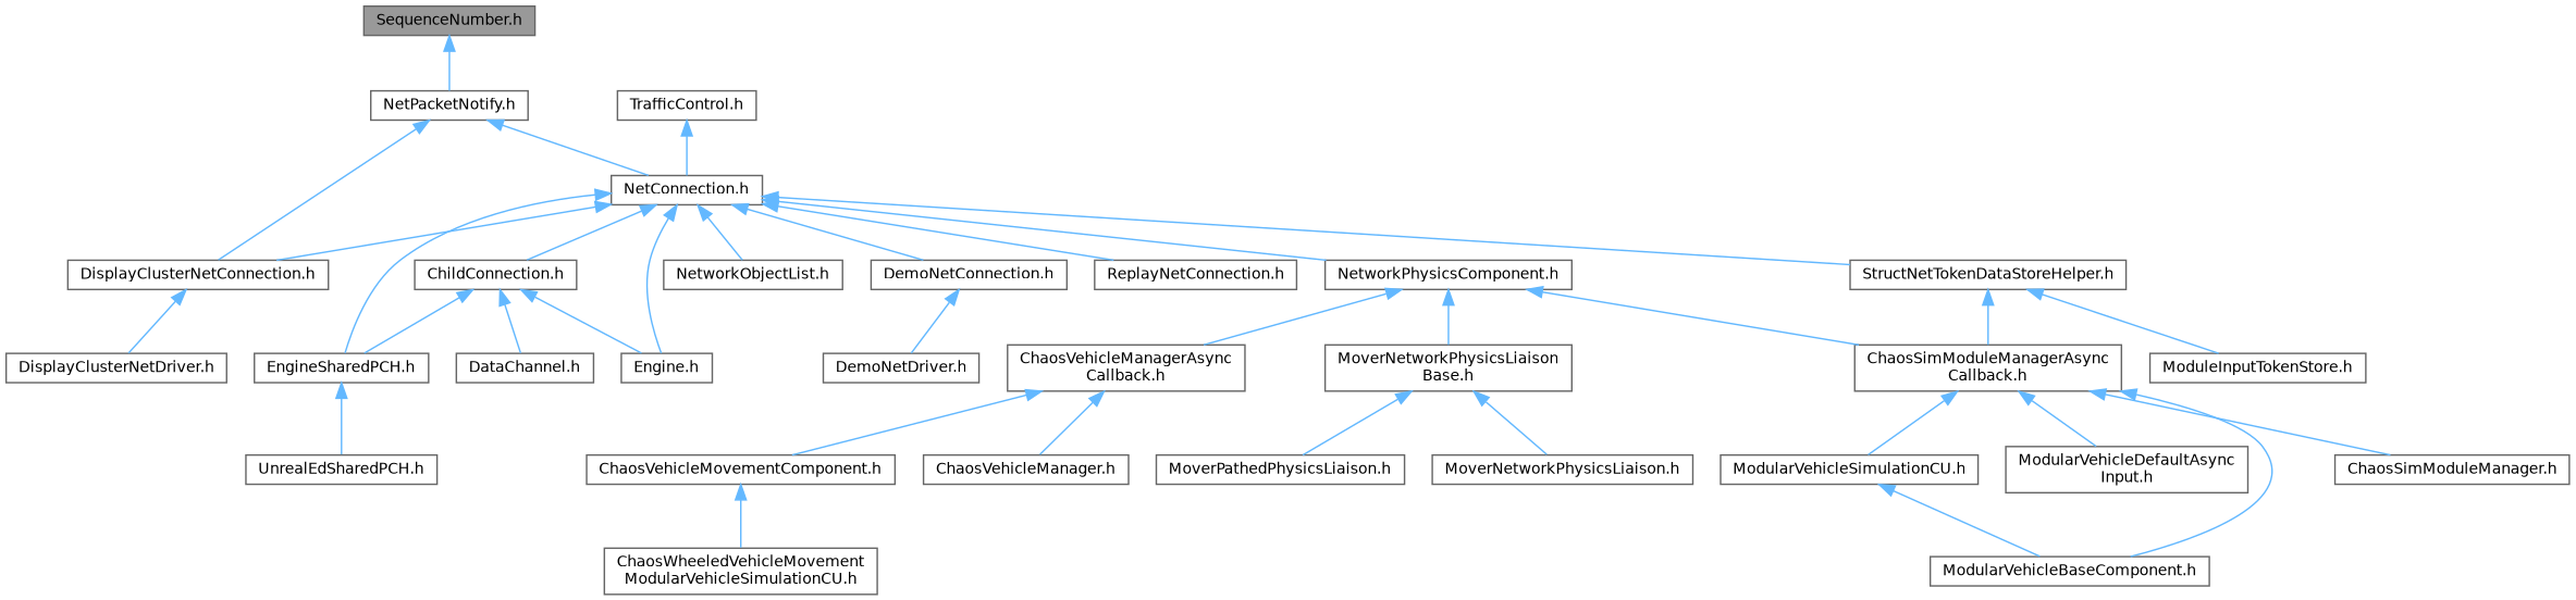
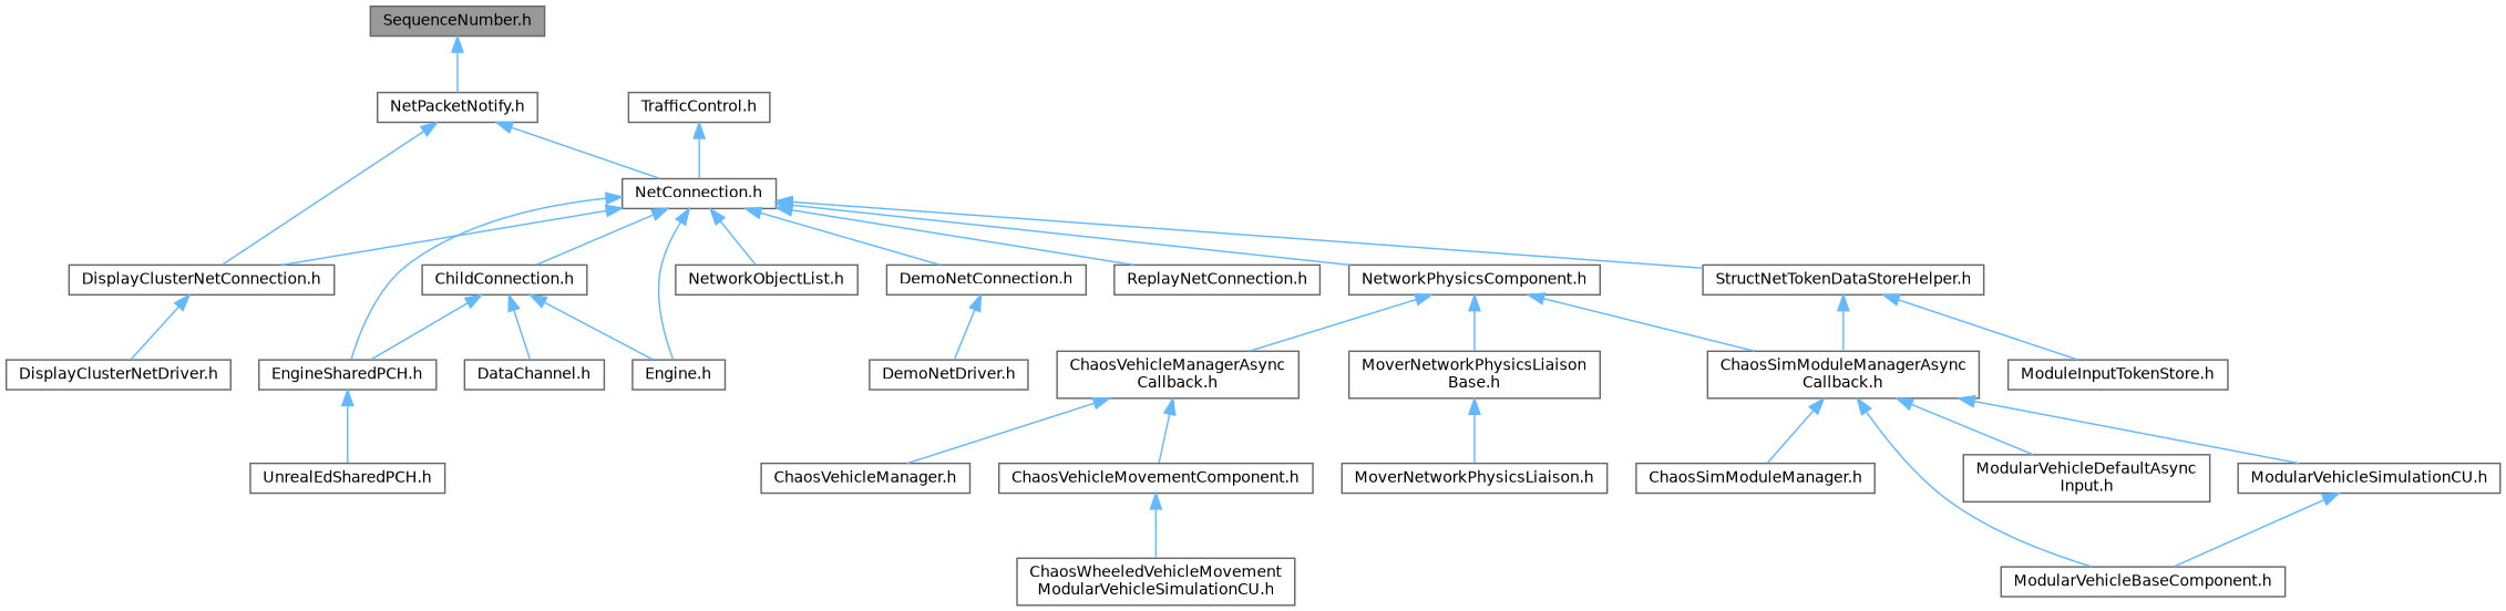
  digraph {
    node [color=grey40 fillcolor=white fontname=Helvetica fontsize=10 shape=box style=filled]
    edge [color=steelblue1 dir=back fontname=Helvetica fontsize=10 labelfontname=Helvetica labelfontsize=10 style=solid]
    n1 [color=gray40 fillcolor=grey60 fontcolor=black height=0.2 label="SequenceNumber.h" width=0.4]
    n2 [height=0.2 label="NetPacketNotify.h" width=0.4]
    n3 [height=0.2 label="DisplayClusterNetConnection.h" width=0.4]
    n4 [height=0.2 label="NetConnection.h" width=0.4]
    n5 [height=0.2 label="TrafficControl.h" width=0.4]
    n6 [height=0.2 label="DisplayClusterNetDriver.h" width=0.4]
    n7 [height=0.2 label="ChildConnection.h" width=0.4]
    n8 [height=0.2 label="Engine.h" width=0.4]
    n9 [height=0.2 label="EngineSharedPCH.h" width=0.4]
    n10 [height=0.2 label="DemoNetConnection.h" width=0.4]
    n11 [height=0.2 label="NetworkObjectList.h" width=0.4]
    n12 [height=0.2 label="NetworkPhysicsComponent.h" width=0.4]
    n13 [height=0.2 label="ReplayNetConnection.h" width=0.4]
    n14 [height=0.2 label="StructNetTokenDataStoreHelper.h" width=0.4]
    n15 [height=0.2 label="DataChannel.h" width=0.4]
    n16 [height=0.2 label="UnrealEdSharedPCH.h" width=0.4]
    n17 [height=0.2 label="DemoNetDriver.h" width=0.4]
    n18 [height=0.2 label="ChaosSimModuleManagerAsync\lCallback.h" width=0.4]
    n19 [height=0.2 label="ChaosVehicleManagerAsync\lCallback.h" width=0.4]
    n20 [height=0.2 label="MoverNetworkPhysicsLiaison\lBase.h" width=0.4]
    n21 [height=0.2 label="ModuleInputTokenStore.h" width=0.4]
    n22 [height=0.2 label="ChaosSimModuleManager.h" width=0.4]
    n23 [height=0.2 label="ModularVehicleBaseComponent.h" width=0.4]
    n24 [height=0.2 label="ModularVehicleDefaultAsync\lInput.h" width=0.4]
    n25 [height=0.2 label="ModularVehicleSimulationCU.h" width=0.4]
    n26 [height=0.2 label="ChaosVehicleManager.h" width=0.4]
    n27 [height=0.2 label="ChaosVehicleMovementComponent.h" width=0.4]
    n28 [height=0.2 label="MoverNetworkPhysicsLiaison.h" width=0.4]
-   n29 [height=0.2 label="MoverPathedPhysicsLiaison.h" width=0.4]
    n30 [height=0.2 label="ChaosWheeledVehicleMovement\lModularVehicleSimulationCU.h" width=0.4]
    n1 -> n2
    n2 -> n3
    n2 -> n4
    n3 -> n6
    n4 -> n3
    n4 -> n7
    n4 -> n8
    n4 -> n9
    n4 -> n10
    n4 -> n11
    n4 -> n12
    n4 -> n13
    n4 -> n14
    n5 -> n4
    n7 -> n8
    n7 -> n9
    n7 -> n15
    n9 -> n16
    n10 -> n17
    n12 -> n18
    n12 -> n19
    n12 -> n20
    n14 -> n18
    n14 -> n21
    n18 -> n22
    n18 -> n23
    n18 -> n24
    n18 -> n25
    n19 -> n26
    n19 -> n27
    n20 -> n28
-   n20 -> n29
    n25 -> n23
    n27 -> n30
  }
